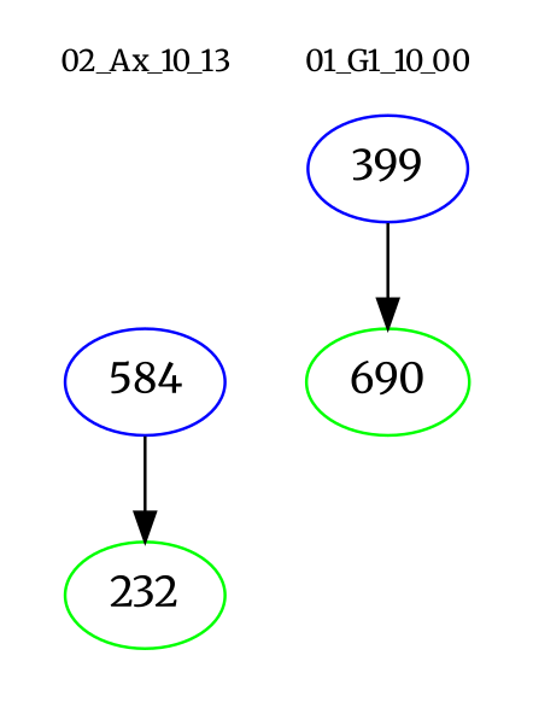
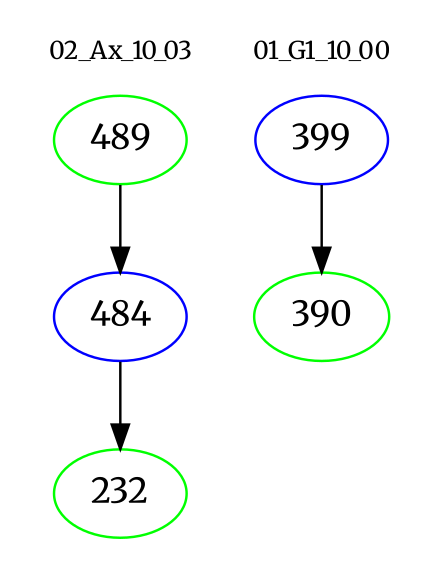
  digraph {
    fontname=Merriweather
    node [color=green fontname=Merriweather]
    edge [color=black fontname=Merriweather]
-   n2 [color=blue label=584]
+   n1 [label=489]
+   n2 [color=blue label=484]
    n3 [label=232]
    n4 [color=blue label=399]
-   n5 [label=690]
+   n5 [label=390]
    subgraph cluster_1 {
      color=white
      fontsize=10
-     label="02_Ax_10_13"
+     label="02_Ax_10_03"
+     n1
      n2
      n3
    }
    subgraph cluster_2 {
      color=white
      fontsize=10
      label="01_G1_10_00"
      n4
      n5
    }
+   n1 -> n2
    n2 -> n3
    n4 -> n5
  }
